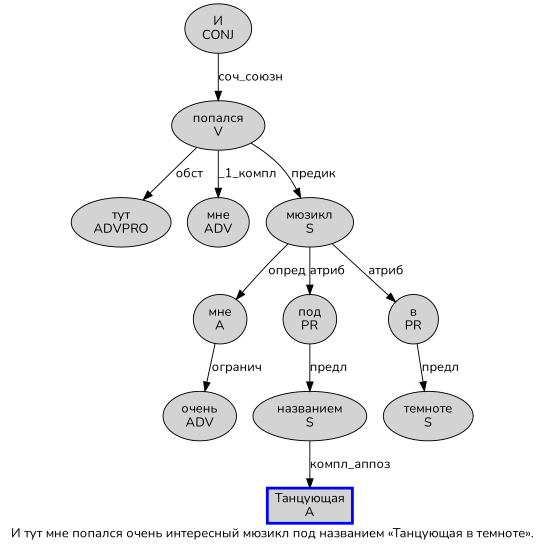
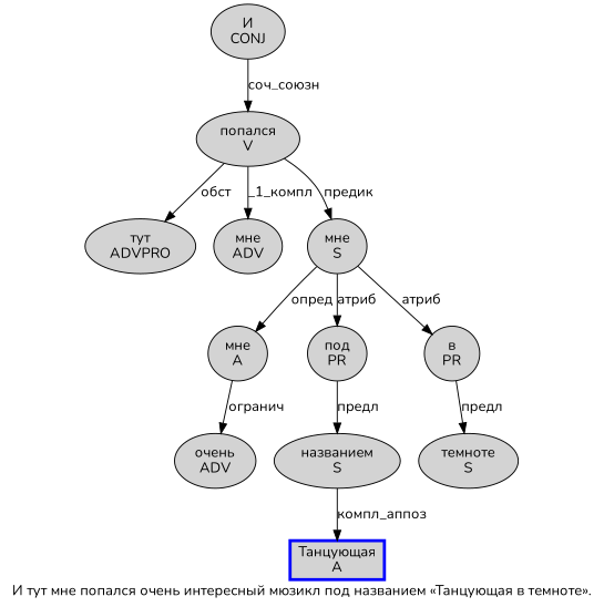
  digraph {
    fontname=Nunito
    label="И тут мне попался очень интересный мюзикл под названием «Танцующая в темноте»."
    node [fillcolor=lightgray fontname=Nunito penwidth=1 shape=ellipse style=filled]
    edge [fontname=Nunito]
    n1 [label="И\nCONJ"]
    n2 [label="попался\nV"]
    n3 [label="тут\nADVPRO"]
    n4 [label="мне\nADV"]
-   n5 [label="мюзикл\nS"]
+   n5 [label="мне\nS"]
    n6 [label="мне\nA"]
    n7 [label="под\nPR"]
    n8 [label="в\nPR"]
    n9 [label="очень\nADV"]
    n10 [label="названием\nS"]
    n11 [label="темноте\nS"]
    n12 [color=blue label="Танцующая\nA" penwidth=3 shape=box]
    n1 -> n2 [label="соч_союзн"]
    n2 -> n3 [label="обст"]
    n2 -> n4 [label="_1_компл"]
    n2 -> n5 [label="предик"]
    n5 -> n6 [label="опред"]
    n5 -> n7 [label="атриб"]
    n5 -> n8 [label="атриб"]
    n6 -> n9 [label="огранич"]
    n7 -> n10 [label="предл"]
    n8 -> n11 [label="предл"]
    n10 -> n12 [label="компл_аппоз"]
  }
